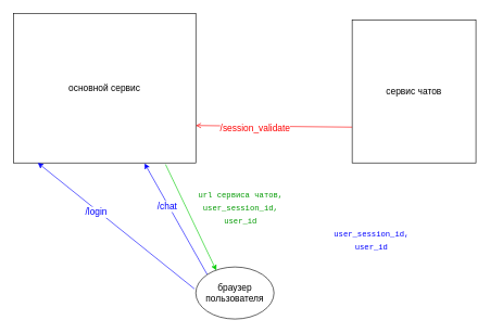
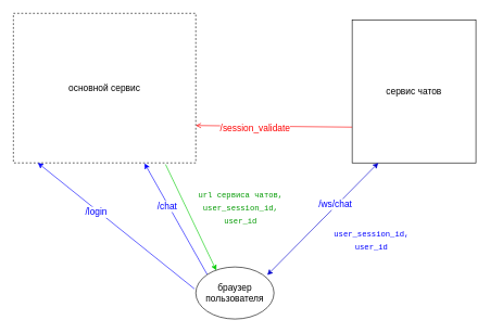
  <mxCell id="0" />
  <mxCell id="1" parent="0" />
- <mxCell id="2" value="&lt;font style=&quot;font-size: 14px&quot;&gt;основной сервис&lt;/font&gt;" style="rounded=0;whiteSpace=wrap;html=1;" vertex="1" parent="1"><mxGeometry x="20" y="20" width="280" height="230" as="geometry" /></mxCell>
+ <mxCell id="2" value="&lt;font style=&quot;font-size: 14px&quot;&gt;основной сервис&lt;/font&gt;" style="rounded=0;whiteSpace=wrap;html=1;dashed=1;" vertex="1" parent="1"><mxGeometry x="20" y="20" width="280" height="230" as="geometry" /></mxCell>
  <mxCell id="3" value="&lt;font style=&quot;font-size: 14px&quot;&gt;сервис чатов&lt;/font&gt;" style="rounded=0;whiteSpace=wrap;html=1;" vertex="1" parent="1"><mxGeometry x="540" y="30" width="190" height="220" as="geometry" /></mxCell>
  <mxCell id="4" value="" style="endArrow=classic;html=1;entryX=0.134;entryY=1;entryDx=0;entryDy=0;entryPerimeter=0;strokeColor=#0000FF;exitX=-0.018;exitY=0.42;exitDx=0;exitDy=0;exitPerimeter=0;" edge="1" parent="1" source="13" target="2"><mxGeometry width="50" height="50" relative="1" as="geometry"><mxPoint x="330" y="440" as="sourcePoint" /><mxPoint x="120" y="330" as="targetPoint" /></mxGeometry></mxCell>
  <mxCell id="5" value="/login" style="edgeLabel;html=1;align=center;verticalAlign=middle;resizable=0;points=[];fontSize=14;fontColor=#0000FF;" vertex="1" connectable="0" parent="4"><mxGeometry x="0.242" y="3" relative="1" as="geometry"><mxPoint as="offset" /></mxGeometry></mxCell>
  <mxCell id="6" value="" style="endArrow=classic;html=1;entryX=0.719;entryY=1.003;entryDx=0;entryDy=0;entryPerimeter=0;exitX=0;exitY=0;exitDx=0;exitDy=0;fillColor=#0050ef;strokeColor=#0000FF;" edge="1" parent="1" source="13" target="2"><mxGeometry width="50" height="50" relative="1" as="geometry"><mxPoint x="180" y="390" as="sourcePoint" /><mxPoint x="163.76" y="250" as="targetPoint" /></mxGeometry></mxCell>
  <mxCell id="7" value="/chat" style="edgeLabel;html=1;align=center;verticalAlign=middle;resizable=0;points=[];fontSize=14;fontColor=#0000FF;" vertex="1" connectable="0" parent="6"><mxGeometry x="0.242" y="3" relative="1" as="geometry"><mxPoint as="offset" /></mxGeometry></mxCell>
+ <mxCell id="8" value="" style="endArrow=classic;html=1;entryX=0.211;entryY=1;entryDx=0;entryDy=0;entryPerimeter=0;exitX=0.915;exitY=0.155;exitDx=0;exitDy=0;exitPerimeter=0;strokeColor=#0000CC;startArrow=classic;startFill=1;" edge="1" parent="1" source="13" target="3"><mxGeometry width="50" height="50" relative="1" as="geometry"><mxPoint x="490" y="390" as="sourcePoint" /><mxPoint x="500" y="160" as="targetPoint" /></mxGeometry></mxCell>
+ <mxCell id="9" value="/ws/chat" style="edgeLabel;html=1;align=center;verticalAlign=middle;resizable=0;points=[];fontSize=14;fontColor=#0000FF;" vertex="1" connectable="0" parent="8"><mxGeometry x="0.242" y="3" relative="1" as="geometry"><mxPoint as="offset" /></mxGeometry></mxCell>
  <mxCell id="10" value="" style="endArrow=open;html=1;exitX=0;exitY=0.75;exitDx=0;exitDy=0;entryX=1;entryY=0.75;entryDx=0;entryDy=0;strokeColor=#FF0000;" edge="1" parent="1" source="3" target="2"><mxGeometry width="50" height="50" relative="1" as="geometry"><mxPoint x="440" y="250" as="sourcePoint" /><mxPoint x="300" y="215" as="targetPoint" /></mxGeometry></mxCell>
  <mxCell id="11" value="/session_validate" style="edgeLabel;html=1;align=center;verticalAlign=middle;resizable=0;points=[];fontSize=14;fontColor=#FF0000;" vertex="1" connectable="0" parent="10"><mxGeometry x="0.242" y="3" relative="1" as="geometry"><mxPoint as="offset" /></mxGeometry></mxCell>
  <mxCell id="12" value="&lt;div style=&quot;font-family: &amp;#34;cascadia code pl&amp;#34; , &amp;#34;consolas&amp;#34; , &amp;#34;courier new&amp;#34; , monospace , &amp;#34;consolas&amp;#34; , &amp;#34;courier new&amp;#34; , monospace ; line-height: 19px&quot;&gt;&lt;span style=&quot;background-color: rgb(255 , 255 , 255)&quot;&gt;&lt;font style=&quot;font-size: 12px&quot; color=&quot;#0000ff&quot;&gt;user_session_id, user_id&lt;/font&gt;&lt;/span&gt;&lt;/div&gt;" style="text;html=1;strokeColor=none;fillColor=none;align=center;verticalAlign=middle;whiteSpace=wrap;rounded=0;fontSize=14;" vertex="1" parent="1"><mxGeometry x="550" y="360" width="40" height="20" as="geometry" /></mxCell>
  <mxCell id="13" value="браузер пользователя" style="ellipse;whiteSpace=wrap;html=1;fontSize=14;" vertex="1" parent="1"><mxGeometry x="300" y="410" width="120" height="80" as="geometry" /></mxCell>
  <mxCell id="14" value="" style="endArrow=classic;html=1;fontSize=14;exitX=0.834;exitY=1.01;exitDx=0;exitDy=0;exitPerimeter=0;entryX=0.262;entryY=0.065;entryDx=0;entryDy=0;entryPerimeter=0;strokeColor=#00CC00;" edge="1" parent="1" source="2" target="13"><mxGeometry width="50" height="50" relative="1" as="geometry"><mxPoint x="370" y="380" as="sourcePoint" /><mxPoint x="420" y="330" as="targetPoint" /></mxGeometry></mxCell>
  <mxCell id="15" value="&lt;div style=&quot;font-family: &amp;#34;cascadia code pl&amp;#34; , &amp;#34;consolas&amp;#34; , &amp;#34;courier new&amp;#34; , monospace , &amp;#34;consolas&amp;#34; , &amp;#34;courier new&amp;#34; , monospace ; line-height: 19px&quot;&gt;&lt;span style=&quot;background-color: rgb(255 , 255 , 255)&quot;&gt;&lt;font style=&quot;font-size: 12px&quot; color=&quot;#009900&quot;&gt;url сервиса чатов, user_session_id, user_id&lt;/font&gt;&lt;/span&gt;&lt;/div&gt;" style="text;html=1;strokeColor=none;fillColor=none;align=center;verticalAlign=middle;whiteSpace=wrap;rounded=0;fontSize=14;" vertex="1" parent="1"><mxGeometry x="284" y="310" width="170" height="20" as="geometry" /></mxCell>
